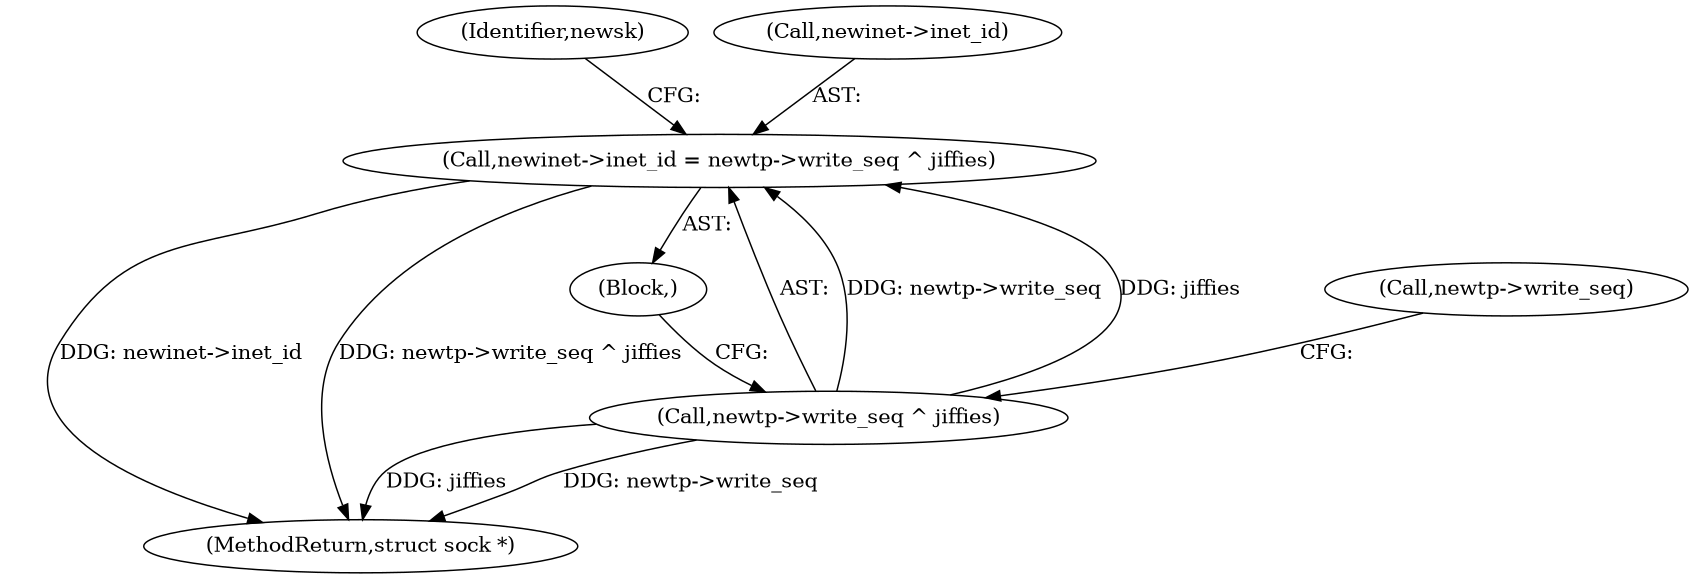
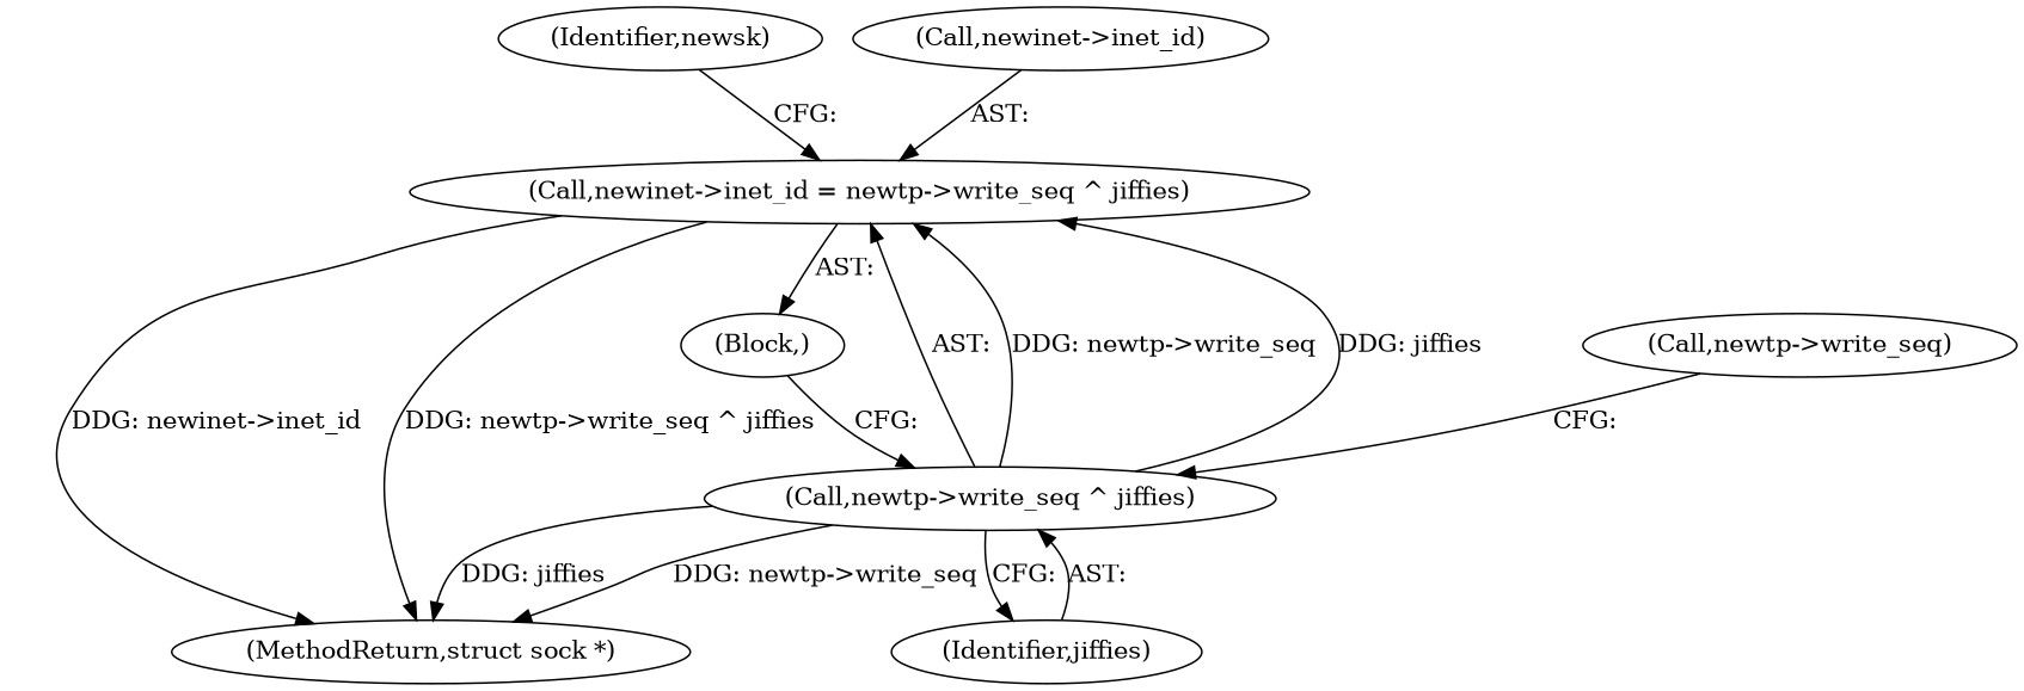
  digraph {
    n1 [label="(Call,newinet->inet_id = newtp->write_seq ^ jiffies)"]
    n2 [label="(MethodReturn,struct sock *)"]
    n3 [label="(Block,)"]
    n4 [label="(Call,newtp->write_seq ^ jiffies)"]
+   n5 [label="(Identifier,jiffies)"]
    n6 [label="(Identifier,newsk)"]
    n7 [label="(Call,newtp->write_seq)"]
    n8 [label="(Call,newinet->inet_id)"]
    n1 -> n2 [label="DDG: newinet->inet_id"]
    n1 -> n2 [label="DDG: newtp->write_seq ^ jiffies"]
    n1 -> n3 [label="AST: "]
    n3 -> n4 [label="CFG: "]
    n4 -> n1 [label="AST: "]
    n4 -> n1 [label="DDG: newtp->write_seq"]
    n4 -> n1 [label="DDG: jiffies"]
    n4 -> n2 [label="DDG: jiffies"]
    n4 -> n2 [label="DDG: newtp->write_seq"]
+   n4 -> n5 [label="CFG: "]
+   n5 -> n4 [label="AST: "]
    n6 -> n1 [label="CFG: "]
    n7 -> n4 [label="CFG: "]
    n8 -> n1 [label="AST: "]
  }
